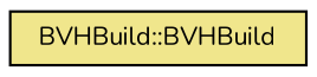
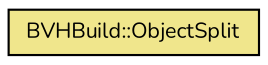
  digraph {
    rankdir=TB
    fontname=Nunito
-   n1 [color=black fillcolor=khaki fontname=Nunito fontsize=10 height=0.2 label="BVHBuild::BVHBuild" shape=record style=filled width=0.4]
+   n1 [color=black fillcolor=khaki fontname=Nunito fontsize=10 height=0.2 label="BVHBuild::ObjectSplit" shape=record style=filled width=0.4]
  }
